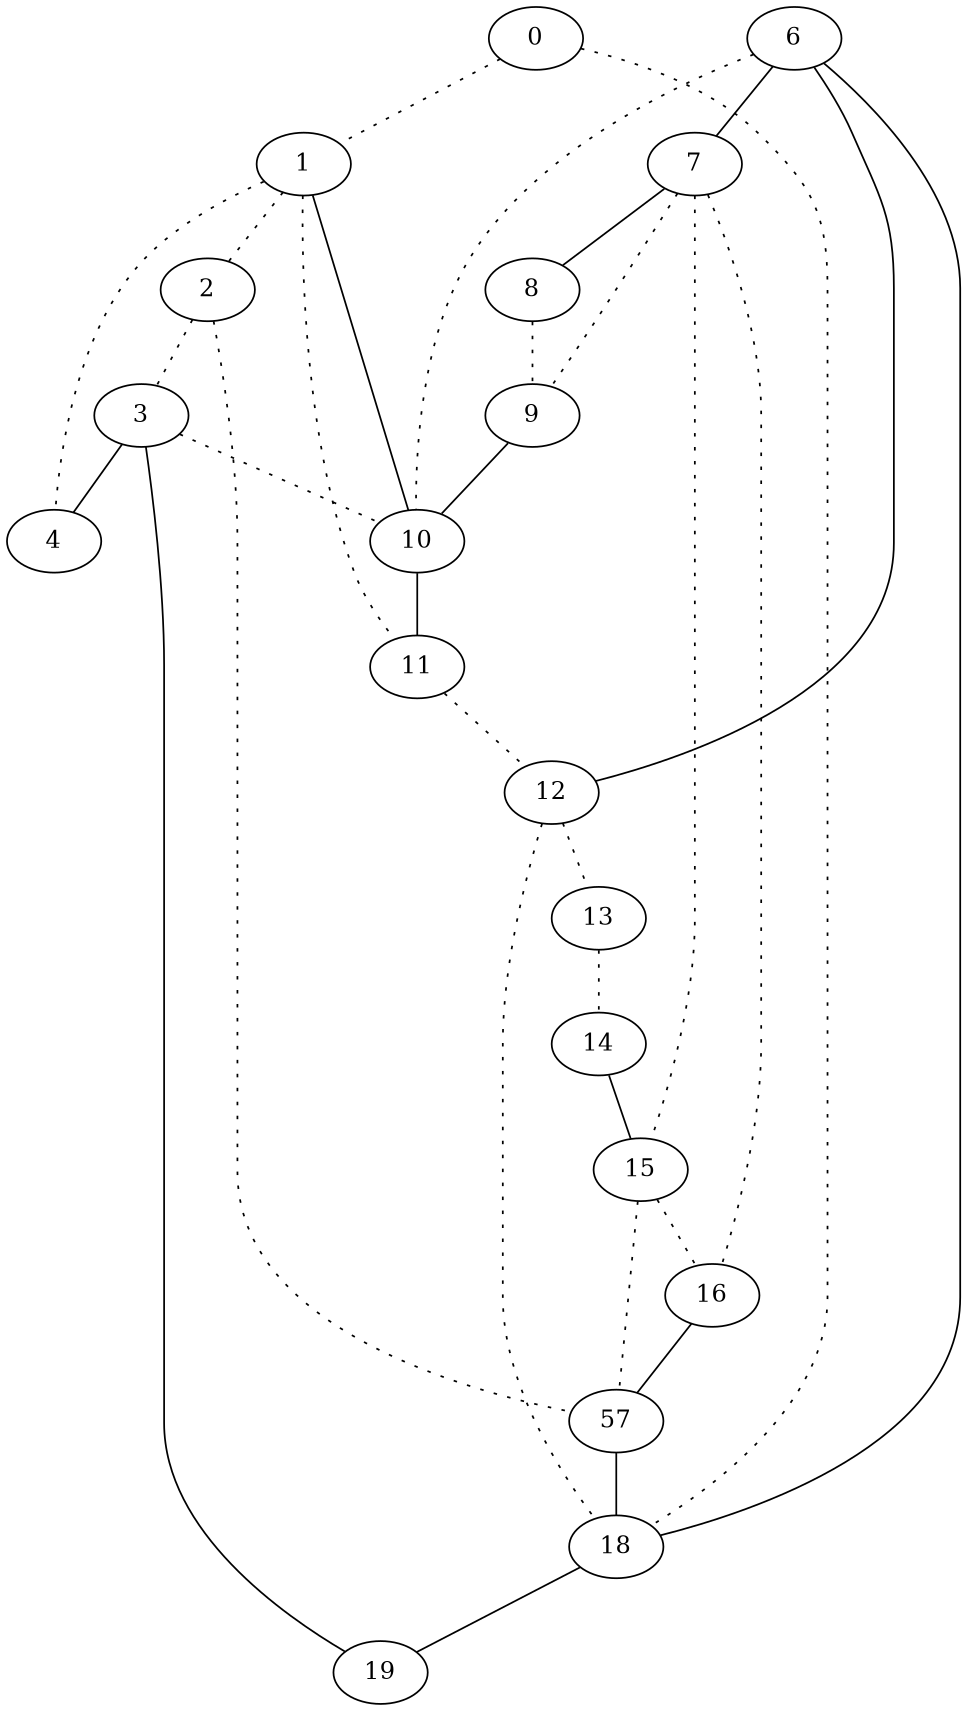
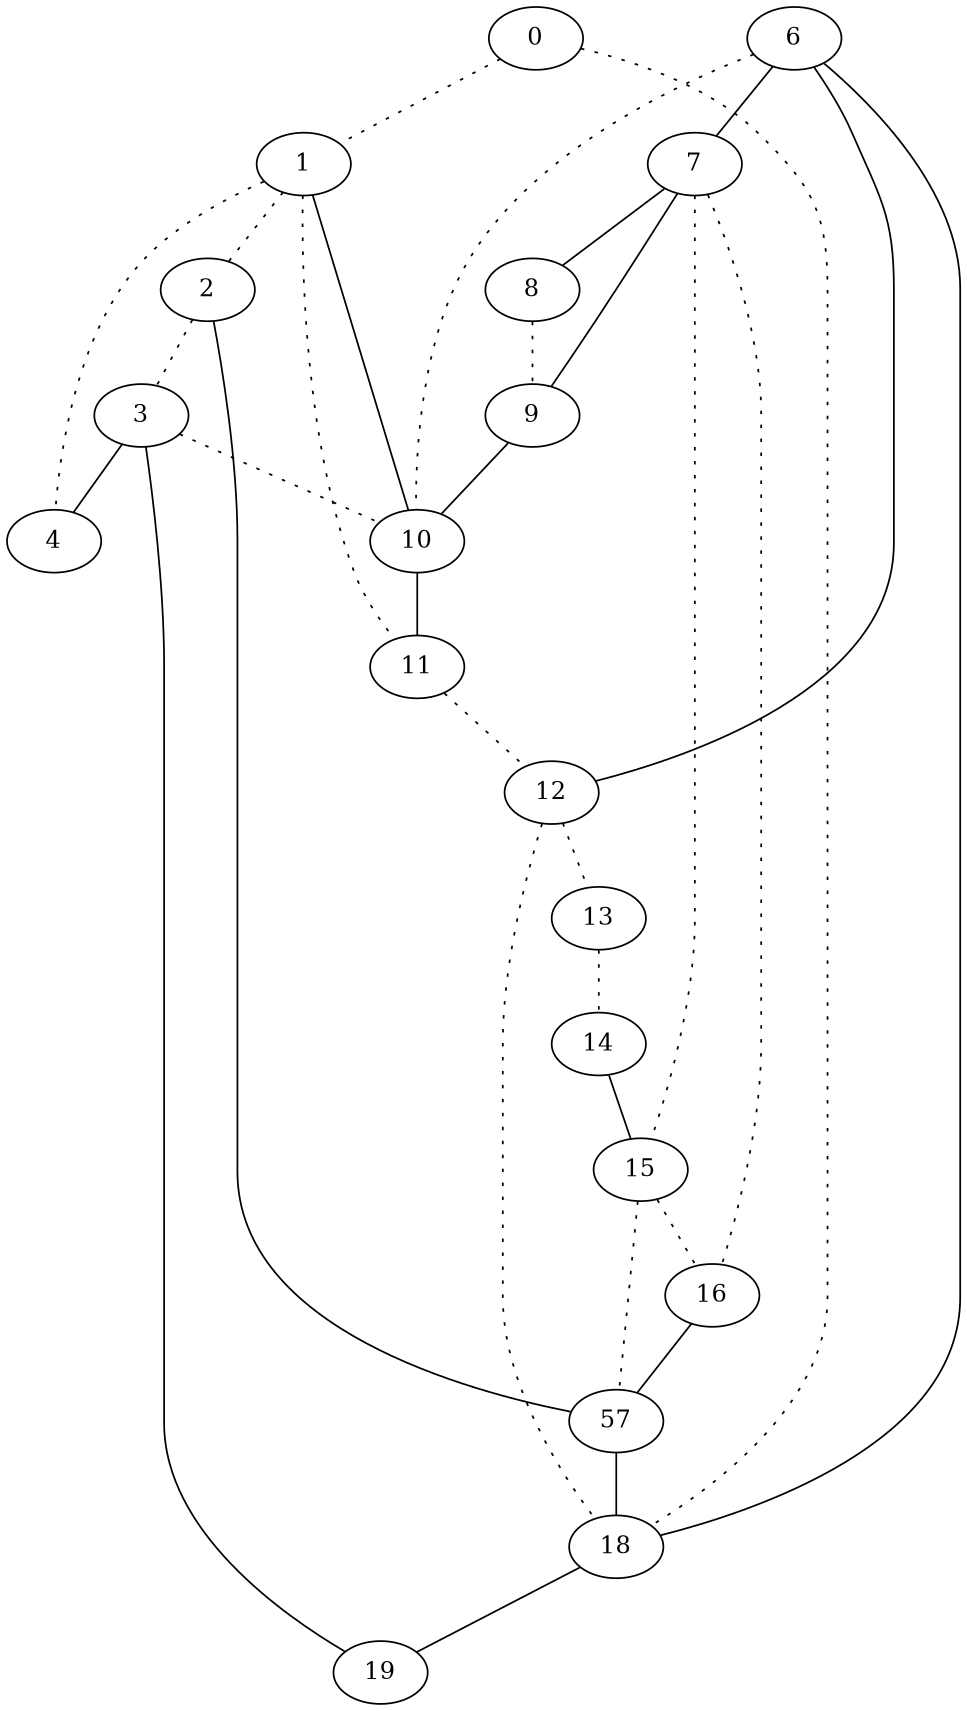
  graph {
    edge [style=dotted]
    0
    1
    18
    2
    4
    10
    11
    19
    3
    n10 [label=57]
    12
    13
    6
    7
    8
    15
    16
    9
    14
    0 -- 1
    0 -- 18
    1 -- 2
    1 -- 4
    1 -- 10 [style=solid]
    1 -- 11
    18 -- 19 [style=solid]
    2 -- 3
-   2 -- n10
+   2 -- n10 [style=solid]
    10 -- 11 [style=solid]
    11 -- 12
    3 -- 4 [style=solid]
    3 -- 10
    3 -- 19 [style=solid]
    n10 -- 18 [style=solid]
    12 -- 18
    12 -- 13
    13 -- 14
    6 -- 18 [style=solid]
    6 -- 10
    6 -- 12 [style=solid]
    6 -- 7 [style=solid]
    7 -- 8 [style=solid]
    7 -- 15
    7 -- 16
-   7 -- 9
+   7 -- 9 [style=solid]
    8 -- 9
    15 -- n10
    15 -- 16
    16 -- n10 [style=solid]
    9 -- 10 [style=solid]
    14 -- 15 [style=solid]
  }
